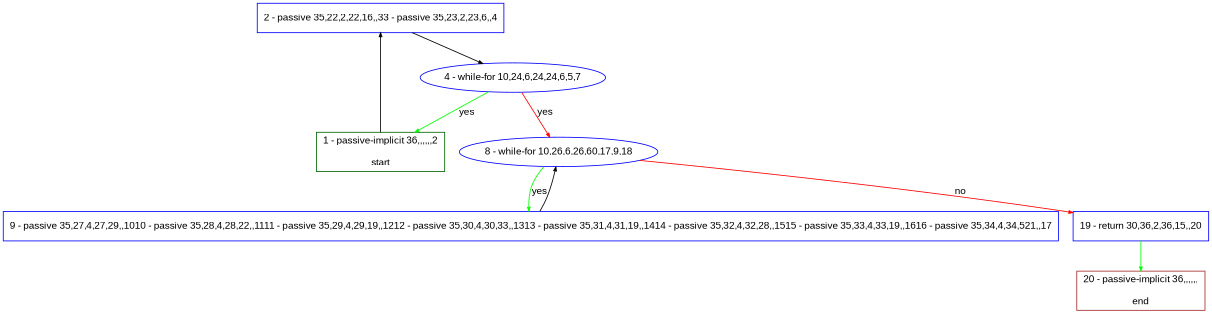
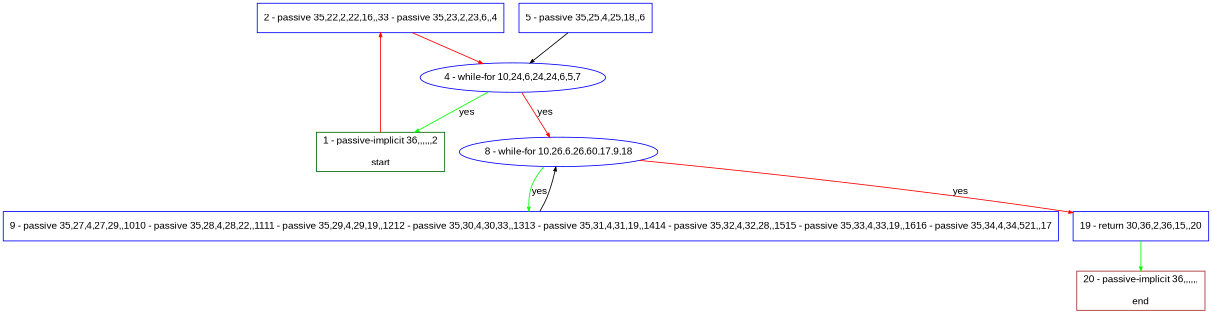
  digraph {
    bgcolor=white
    compound=true
    fillcolor="#FFFFCC"
    fontname=Arial
    fontsize=12
    pack=true
    packmode=clust
    style="rounded,filled"
    node [color="#0000ff" compound=true fillcolor="#ffffff" fixedsize=false fontname=Arial fontsize=12 node_initialized=no shape=box style=filled]
    edge [arrowhead=normal arrowsize=0.5 arrowtail=none color="#000000" compound=true dir=forward fontcolor=black fontname=Arial fontsize=12]
    n1 [label="2 - passive 35,22,2,22,16,,33 - passive 35,23,2,23,6,,4"]
    n2 [label="4 - while-for 10,24,6,24,24,6,5,7" shape=oval]
    n3 [color="#006400" label="1 - passive-implicit 36,,,,,,2\n\nstart"]
    n4 [label="8 - while-for 10,26,6,26,60,17,9,18" shape=oval]
+   n5 [label="5 - passive 35,25,4,25,18,,6"]
    n6 [label="9 - passive 35,27,4,27,29,,1010 - passive 35,28,4,28,22,,1111 - passive 35,29,4,29,19,,1212 - passive 35,30,4,30,33,,1313 - passive 35,31,4,31,19,,1414 - passive 35,32,4,32,28,,1515 - passive 35,33,4,33,19,,1616 - passive 35,34,4,34,521,,17"]
    n7 [label="19 - return 30,36,2,36,15,,20"]
    n8 [color="#a52a2a" label="20 - passive-implicit 36,,,,,,\n\nend"]
-   n1 -> n2
+   n1 -> n2 [color="#ff0000"]
    n2 -> n3 [color="#00ff00" label=yes]
    n2 -> n4 [color="#ff0000" label=yes]
-   n3 -> n1
+   n3 -> n1 [color="#ff0000"]
    n4 -> n6 [color="#00ff00" label=yes]
-   n4 -> n7 [color="#ff0000" label=no]
+   n4 -> n7 [color="#ff0000" label=yes]
+   n5 -> n2
    n6 -> n4
    n7 -> n8 [color="#00ff00"]
  }
